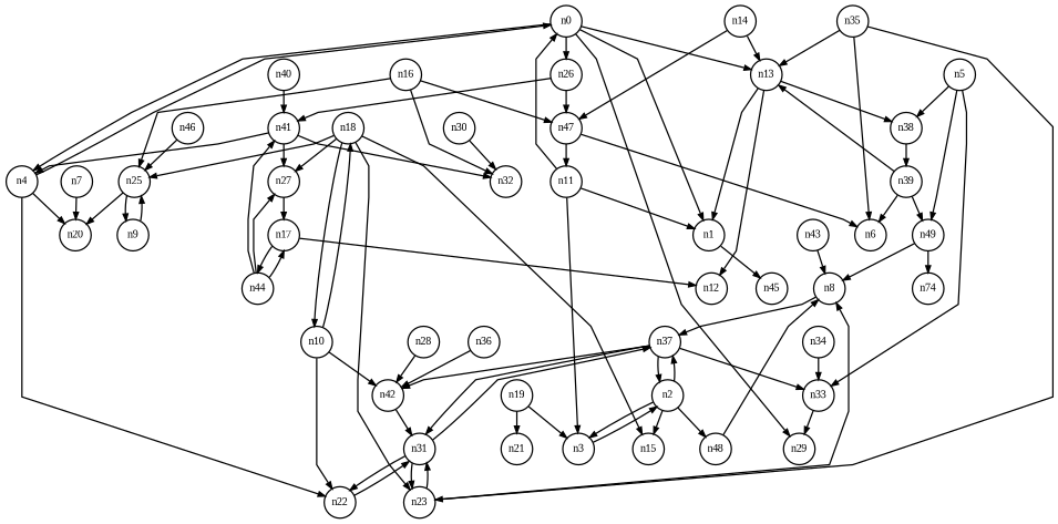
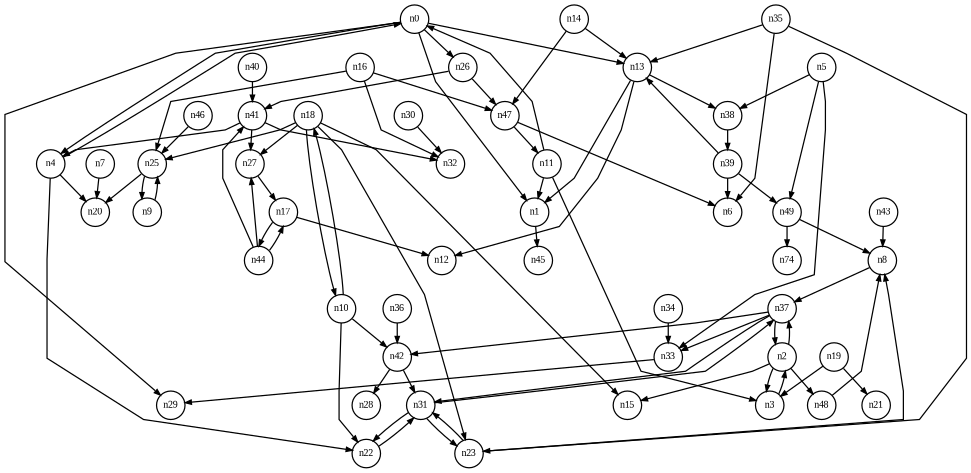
  digraph {
    fontname="Liberation Serif"
    fontsize=8
    nodesep=0.22
    nodesize=0.16
    ranksep=0.22
    splines=polyline
    node [fixedsize=shape fontname="Liberation Serif" fontsize=8 shape=circle]
    edge [arrowsize=0.5 fontname="Liberation Serif"]
    n1 [width=0.32]
    n45 [width=0.32]
    n0 [width=0.32]
    n13 [width=0.32]
    n26 [width=0.32]
    n29 [width=0.32]
    n4 [width=0.32]
    n12 [width=0.32]
    n38 [width=0.32]
    n41 [width=0.32]
    n47 [width=0.32]
    n20 [width=0.32]
    n22 [width=0.32]
    n39 [width=0.32]
    n27 [width=0.32]
    n32 [width=0.32]
    n11 [width=0.32]
    n6 [width=0.32]
    n23 [width=0.32]
    n8 [width=0.32]
    n31 [width=0.32]
    n49 [width=0.32]
    n17 [width=0.32]
    n3 [width=0.32]
    n2 [width=0.32]
    n15 [width=0.32]
    n48 [width=0.32]
    n37 [width=0.32]
    n33 [width=0.32]
    n42 [width=0.32]
    n28 [width=0.32]
    n5 [width=0.32]
    n24 [label=n74 width=0.32]
    n7 [width=0.32]
    n25 [width=0.32]
    n9 [width=0.32]
    n18 [width=0.32]
    n10 [width=0.32]
    n44 [width=0.32]
    n14 [width=0.32]
    n16 [width=0.32]
    n19 [width=0.32]
    n21 [width=0.32]
    n30 [width=0.32]
    n34 [width=0.32]
    n35 [width=0.32]
    n36 [width=0.32]
    n40 [width=0.32]
    n43 [width=0.32]
    n46 [width=0.32]
    n1 -> n45
    n0 -> n1
    n0 -> n13
    n0 -> n26
    n0 -> n29
    n0 -> n4
    n13 -> n1
    n13 -> n12
    n13 -> n38
    n26 -> n41
    n26 -> n47
    n4 -> n0
    n4 -> n20
    n4 -> n22
    n38 -> n39
    n41 -> n4
    n41 -> n27
    n41 -> n32
    n47 -> n11
    n47 -> n6
    n22 -> n31
    n39 -> n13
    n39 -> n6
    n39 -> n49
    n27 -> n17
    n11 -> n1
    n11 -> n0
    n11 -> n3
    n23 -> n8
    n23 -> n31
    n8 -> n37
    n31 -> n22
    n31 -> n23
    n31 -> n37
    n49 -> n8
    n49 -> n24
    n17 -> n12
    n17 -> n44
    n3 -> n2
    n2 -> n3
    n2 -> n15
    n2 -> n48
    n2 -> n37
    n48 -> n8
    n37 -> n31
    n37 -> n2
    n37 -> n33
    n37 -> n42
    n33 -> n29
    n42 -> n31
-   n28 -> n42
+   n42 -> n28
    n5 -> n38
    n5 -> n49
    n5 -> n33
    n7 -> n20
    n25 -> n20
    n25 -> n9
    n9 -> n25
    n18 -> n27
    n18 -> n23
    n18 -> n15
    n18 -> n25
    n18 -> n10
    n10 -> n22
    n10 -> n42
    n10 -> n18
    n44 -> n41
    n44 -> n27
    n44 -> n17
    n14 -> n13
    n14 -> n47
    n16 -> n47
    n16 -> n32
    n16 -> n25
    n19 -> n3
    n19 -> n21
    n30 -> n32
    n34 -> n33
    n35 -> n13
    n35 -> n6
    n35 -> n23
    n36 -> n42
    n40 -> n41
    n43 -> n8
    n46 -> n25
  }
